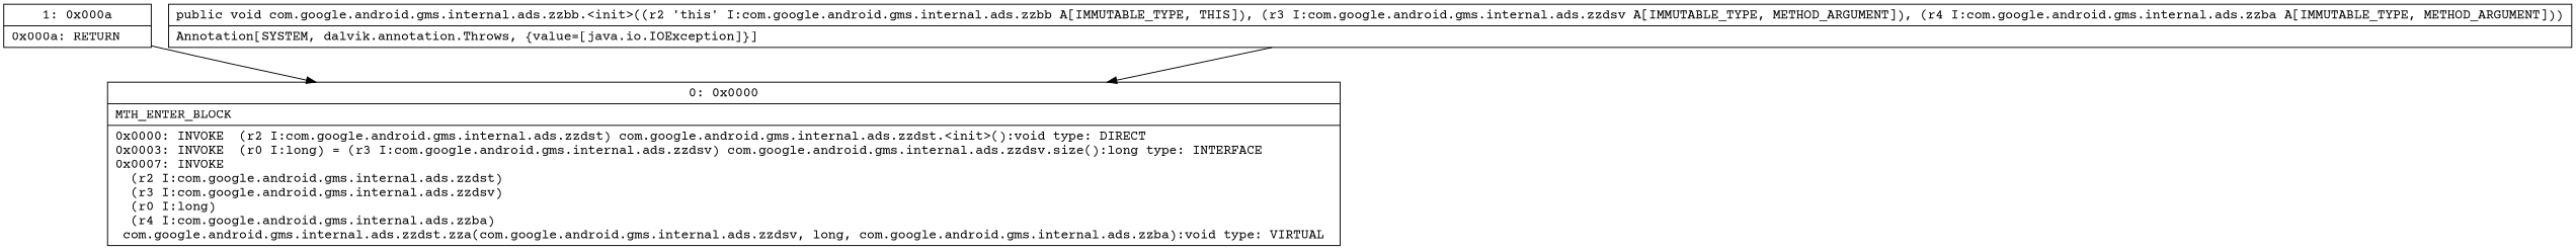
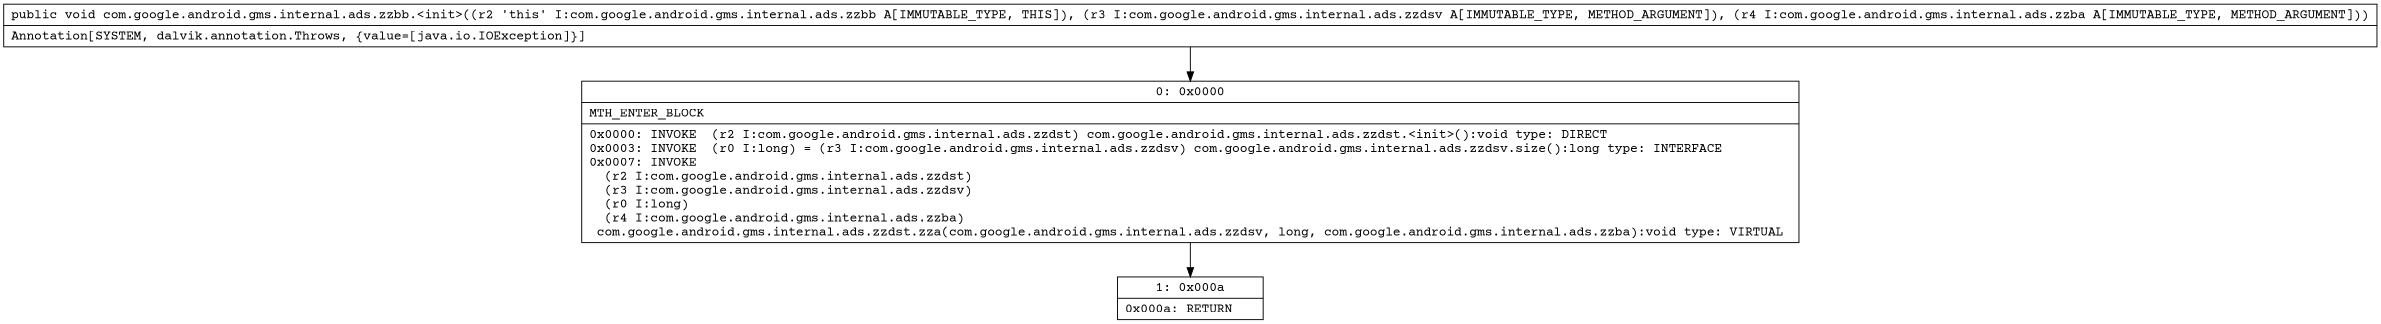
  digraph {
    fontname="Courier Prime"
    node [shape=record fontname="Courier Prime"]
    edge [fontname="Courier Prime"]
    n1 [label="{0\:\ 0x0000|MTH_ENTER_BLOCK\l|0x0000: INVOKE  (r2 I:com.google.android.gms.internal.ads.zzdst) com.google.android.gms.internal.ads.zzdst.\<init\>():void type: DIRECT \l0x0003: INVOKE  (r0 I:long) = (r3 I:com.google.android.gms.internal.ads.zzdsv) com.google.android.gms.internal.ads.zzdsv.size():long type: INTERFACE \l0x0007: INVOKE  \l  (r2 I:com.google.android.gms.internal.ads.zzdst)\l  (r3 I:com.google.android.gms.internal.ads.zzdsv)\l  (r0 I:long)\l  (r4 I:com.google.android.gms.internal.ads.zzba)\l com.google.android.gms.internal.ads.zzdst.zza(com.google.android.gms.internal.ads.zzdsv, long, com.google.android.gms.internal.ads.zzba):void type: VIRTUAL \l}"]
    n2 [label="{1\:\ 0x000a|0x000a: RETURN   \l}"]
    n3 [label="{public void com.google.android.gms.internal.ads.zzbb.\<init\>((r2 'this' I:com.google.android.gms.internal.ads.zzbb A[IMMUTABLE_TYPE, THIS]), (r3 I:com.google.android.gms.internal.ads.zzdsv A[IMMUTABLE_TYPE, METHOD_ARGUMENT]), (r4 I:com.google.android.gms.internal.ads.zzba A[IMMUTABLE_TYPE, METHOD_ARGUMENT]))  | Annotation[SYSTEM, dalvik.annotation.Throws, \{value=[java.io.IOException]\}]\l}"]
-   n2 -> n1
+   n1 -> n2
    n3 -> n1
  }
